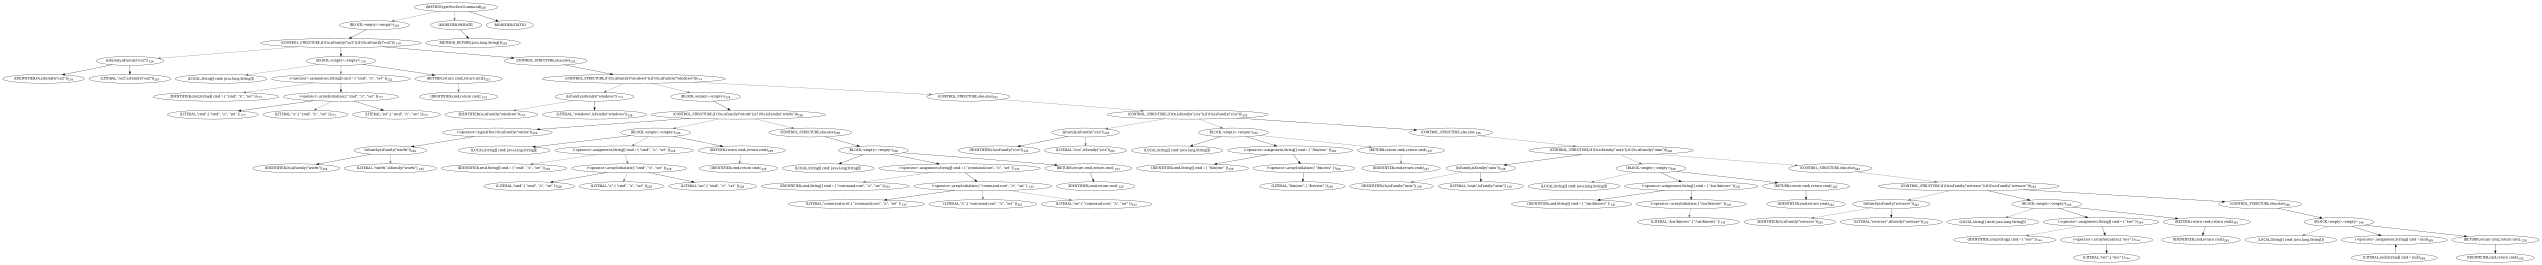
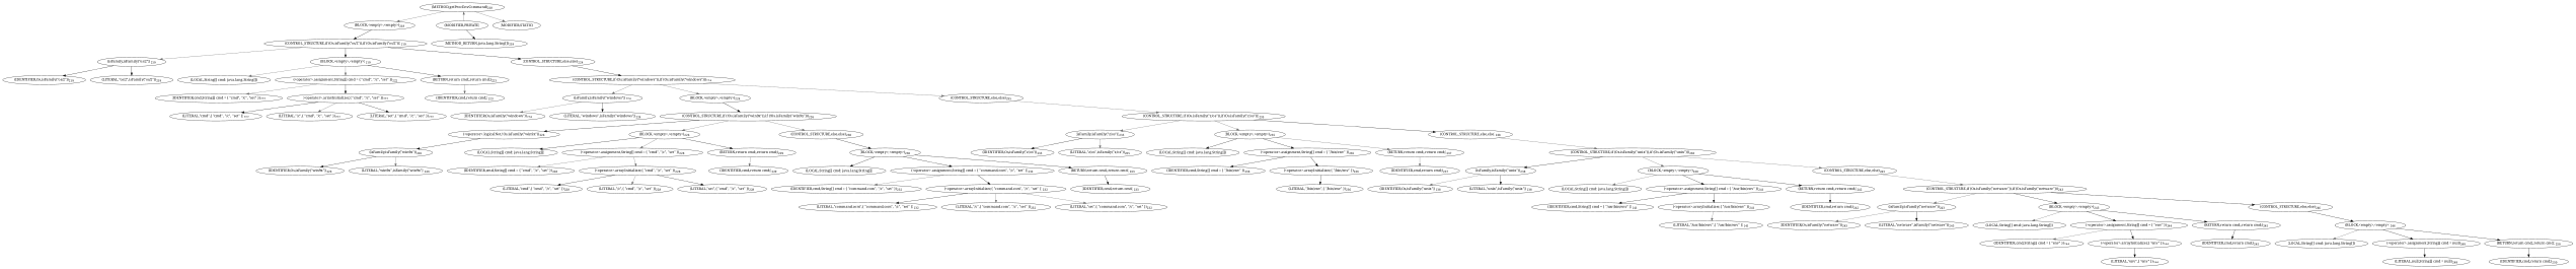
  digraph {
    fontname="Noto Serif"
    node [fontname="Noto Serif"]
    edge [color=black fontname="Noto Serif"]
    n1 [label=<(METHOD,getProcEnvCommand)<SUB>218</SUB>>]
    n2 [label=<(BLOCK,&lt;empty&gt;,&lt;empty&gt;)<SUB>218</SUB>>]
    n3 [label=<(MODIFIER,PRIVATE)>]
    n4 [label=<(MODIFIER,STATIC)>]
    n5 [label=<(CONTROL_STRUCTURE,if (Os.isFamily(&quot;os/2&quot;)),if (Os.isFamily(&quot;os/2&quot;)))<SUB>219</SUB>>]
    n6 [label=<(METHOD_RETURN,java.lang.String[])<SUB>218</SUB>>]
    n7 [label=<(isFamily,isFamily(&quot;os/2&quot;))<SUB>219</SUB>>]
    n8 [label=<(BLOCK,&lt;empty&gt;,&lt;empty&gt;)<SUB>219</SUB>>]
    n9 [label=<(CONTROL_STRUCTURE,else,else)<SUB>224</SUB>>]
    n10 [label=<(IDENTIFIER,Os,isFamily(&quot;os/2&quot;))<SUB>219</SUB>>]
    n11 [label=<(LITERAL,&quot;os/2&quot;,isFamily(&quot;os/2&quot;))<SUB>219</SUB>>]
    n12 [label=<(LOCAL,String[] cmd: java.lang.String[])>]
    n13 [label=<(&lt;operator&gt;.assignment,String[] cmd = { &quot;cmd&quot;, &quot;/c&quot;, &quot;set&quot; })<SUB>222</SUB>>]
    n14 [label=<(RETURN,return cmd;,return cmd;)<SUB>223</SUB>>]
    n15 [label=<(CONTROL_STRUCTURE,if (Os.isFamily(&quot;windows&quot;)),if (Os.isFamily(&quot;windows&quot;)))<SUB>224</SUB>>]
    n16 [label=<(IDENTIFIER,cmd,String[] cmd = { &quot;cmd&quot;, &quot;/c&quot;, &quot;set&quot; })<SUB>222</SUB>>]
    n17 [label=<(&lt;operator&gt;.arrayInitializer,{ &quot;cmd&quot;, &quot;/c&quot;, &quot;set&quot; })<SUB>222</SUB>>]
    n18 [label=<(IDENTIFIER,cmd,return cmd;)<SUB>223</SUB>>]
    n19 [label=<(LITERAL,&quot;cmd&quot;,{ &quot;cmd&quot;, &quot;/c&quot;, &quot;set&quot; })<SUB>222</SUB>>]
    n20 [label=<(LITERAL,&quot;/c&quot;,{ &quot;cmd&quot;, &quot;/c&quot;, &quot;set&quot; })<SUB>222</SUB>>]
    n21 [label=<(LITERAL,&quot;set&quot;,{ &quot;cmd&quot;, &quot;/c&quot;, &quot;set&quot; })<SUB>222</SUB>>]
    n22 [label=<(isFamily,isFamily(&quot;windows&quot;))<SUB>224</SUB>>]
    n23 [label=<(BLOCK,&lt;empty&gt;,&lt;empty&gt;)<SUB>224</SUB>>]
    n24 [label=<(CONTROL_STRUCTURE,else,else)<SUB>235</SUB>>]
    n25 [label=<(IDENTIFIER,Os,isFamily(&quot;windows&quot;))<SUB>224</SUB>>]
    n26 [label=<(LITERAL,&quot;windows&quot;,isFamily(&quot;windows&quot;))<SUB>224</SUB>>]
    n27 [label=<(CONTROL_STRUCTURE,if (!Os.isFamily(&quot;win9x&quot;)),if (!Os.isFamily(&quot;win9x&quot;)))<SUB>226</SUB>>]
    n28 [label=<(CONTROL_STRUCTURE,if (Os.isFamily(&quot;z/os&quot;)),if (Os.isFamily(&quot;z/os&quot;)))<SUB>235</SUB>>]
    n29 [label=<(&lt;operator&gt;.logicalNot,!Os.isFamily(&quot;win9x&quot;))<SUB>226</SUB>>]
    n30 [label=<(BLOCK,&lt;empty&gt;,&lt;empty&gt;)<SUB>226</SUB>>]
    n31 [label=<(CONTROL_STRUCTURE,else,else)<SUB>230</SUB>>]
    n32 [label=<(isFamily,isFamily(&quot;win9x&quot;))<SUB>226</SUB>>]
    n33 [label=<(LOCAL,String[] cmd: java.lang.String[])>]
    n34 [label=<(&lt;operator&gt;.assignment,String[] cmd = { &quot;cmd&quot;, &quot;/c&quot;, &quot;set&quot; })<SUB>228</SUB>>]
    n35 [label=<(RETURN,return cmd;,return cmd;)<SUB>229</SUB>>]
    n36 [label=<(BLOCK,&lt;empty&gt;,&lt;empty&gt;)<SUB>230</SUB>>]
    n37 [label=<(IDENTIFIER,Os,isFamily(&quot;win9x&quot;))<SUB>226</SUB>>]
    n38 [label=<(LITERAL,&quot;win9x&quot;,isFamily(&quot;win9x&quot;))<SUB>226</SUB>>]
    n39 [label=<(IDENTIFIER,cmd,String[] cmd = { &quot;cmd&quot;, &quot;/c&quot;, &quot;set&quot; })<SUB>228</SUB>>]
    n40 [label=<(&lt;operator&gt;.arrayInitializer,{ &quot;cmd&quot;, &quot;/c&quot;, &quot;set&quot; })<SUB>228</SUB>>]
    n41 [label=<(IDENTIFIER,cmd,return cmd;)<SUB>229</SUB>>]
    n42 [label=<(LITERAL,&quot;cmd&quot;,{ &quot;cmd&quot;, &quot;/c&quot;, &quot;set&quot; })<SUB>228</SUB>>]
    n43 [label=<(LITERAL,&quot;/c&quot;,{ &quot;cmd&quot;, &quot;/c&quot;, &quot;set&quot; })<SUB>228</SUB>>]
    n44 [label=<(LITERAL,&quot;set&quot;,{ &quot;cmd&quot;, &quot;/c&quot;, &quot;set&quot; })<SUB>228</SUB>>]
    n45 [label=<(LOCAL,String[] cmd: java.lang.String[])>]
    n46 [label=<(&lt;operator&gt;.assignment,String[] cmd = { &quot;command.com&quot;, &quot;/c&quot;, &quot;set&quot; })<SUB>232</SUB>>]
    n47 [label=<(RETURN,return cmd;,return cmd;)<SUB>233</SUB>>]
    n48 [label=<(IDENTIFIER,cmd,String[] cmd = { &quot;command.com&quot;, &quot;/c&quot;, &quot;set&quot; })<SUB>232</SUB>>]
    n49 [label=<(&lt;operator&gt;.arrayInitializer,{ &quot;command.com&quot;, &quot;/c&quot;, &quot;set&quot; })<SUB>232</SUB>>]
    n50 [label=<(IDENTIFIER,cmd,return cmd;)<SUB>233</SUB>>]
    n51 [label=<(LITERAL,&quot;command.com&quot;,{ &quot;command.com&quot;, &quot;/c&quot;, &quot;set&quot; })<SUB>232</SUB>>]
    n52 [label=<(LITERAL,&quot;/c&quot;,{ &quot;command.com&quot;, &quot;/c&quot;, &quot;set&quot; })<SUB>232</SUB>>]
    n53 [label=<(LITERAL,&quot;set&quot;,{ &quot;command.com&quot;, &quot;/c&quot;, &quot;set&quot; })<SUB>232</SUB>>]
    n54 [label=<(isFamily,isFamily(&quot;z/os&quot;))<SUB>235</SUB>>]
    n55 [label=<(BLOCK,&lt;empty&gt;,&lt;empty&gt;)<SUB>235</SUB>>]
    n56 [label=<(CONTROL_STRUCTURE,else,else)<SUB>238</SUB>>]
    n57 [label=<(IDENTIFIER,Os,isFamily(&quot;z/os&quot;))<SUB>235</SUB>>]
    n58 [label=<(LITERAL,&quot;z/os&quot;,isFamily(&quot;z/os&quot;))<SUB>235</SUB>>]
    n59 [label=<(LOCAL,String[] cmd: java.lang.String[])>]
    n60 [label=<(&lt;operator&gt;.assignment,String[] cmd = { &quot;/bin/env&quot; })<SUB>236</SUB>>]
    n61 [label=<(RETURN,return cmd;,return cmd;)<SUB>237</SUB>>]
    n62 [label=<(CONTROL_STRUCTURE,if (Os.isFamily(&quot;unix&quot;)),if (Os.isFamily(&quot;unix&quot;)))<SUB>238</SUB>>]
    n63 [label=<(IDENTIFIER,cmd,String[] cmd = { &quot;/bin/env&quot; })<SUB>236</SUB>>]
    n64 [label=<(&lt;operator&gt;.arrayInitializer,{ &quot;/bin/env&quot; })<SUB>236</SUB>>]
    n65 [label=<(IDENTIFIER,cmd,return cmd;)<SUB>237</SUB>>]
    n66 [label=<(LITERAL,&quot;/bin/env&quot;,{ &quot;/bin/env&quot; })<SUB>236</SUB>>]
    n67 [label=<(isFamily,isFamily(&quot;unix&quot;))<SUB>238</SUB>>]
    n68 [label=<(BLOCK,&lt;empty&gt;,&lt;empty&gt;)<SUB>238</SUB>>]
    n69 [label=<(CONTROL_STRUCTURE,else,else)<SUB>243</SUB>>]
    n70 [label=<(IDENTIFIER,Os,isFamily(&quot;unix&quot;))<SUB>238</SUB>>]
    n71 [label=<(LITERAL,&quot;unix&quot;,isFamily(&quot;unix&quot;))<SUB>238</SUB>>]
    n72 [label=<(LOCAL,String[] cmd: java.lang.String[])>]
    n73 [label=<(&lt;operator&gt;.assignment,String[] cmd = { &quot;/usr/bin/env&quot; })<SUB>241</SUB>>]
    n74 [label=<(RETURN,return cmd;,return cmd;)<SUB>242</SUB>>]
    n75 [label=<(CONTROL_STRUCTURE,if (Os.isFamily(&quot;netware&quot;)),if (Os.isFamily(&quot;netware&quot;)))<SUB>243</SUB>>]
    n76 [label=<(IDENTIFIER,cmd,String[] cmd = { &quot;/usr/bin/env&quot; })<SUB>241</SUB>>]
    n77 [label=<(&lt;operator&gt;.arrayInitializer,{ &quot;/usr/bin/env&quot; })<SUB>241</SUB>>]
    n78 [label=<(IDENTIFIER,cmd,return cmd;)<SUB>242</SUB>>]
    n79 [label=<(LITERAL,&quot;/usr/bin/env&quot;,{ &quot;/usr/bin/env&quot; })<SUB>241</SUB>>]
    n80 [label=<(isFamily,isFamily(&quot;netware&quot;))<SUB>243</SUB>>]
    n81 [label=<(BLOCK,&lt;empty&gt;,&lt;empty&gt;)<SUB>243</SUB>>]
    n82 [label=<(CONTROL_STRUCTURE,else,else)<SUB>246</SUB>>]
    n83 [label=<(IDENTIFIER,Os,isFamily(&quot;netware&quot;))<SUB>243</SUB>>]
    n84 [label=<(LITERAL,&quot;netware&quot;,isFamily(&quot;netware&quot;))<SUB>243</SUB>>]
    n85 [label=<(LOCAL,String[] cmd: java.lang.String[])>]
    n86 [label=<(&lt;operator&gt;.assignment,String[] cmd = { &quot;env&quot; })<SUB>244</SUB>>]
    n87 [label=<(RETURN,return cmd;,return cmd;)<SUB>245</SUB>>]
    n88 [label=<(BLOCK,&lt;empty&gt;,&lt;empty&gt;)<SUB>246</SUB>>]
    n89 [label=<(IDENTIFIER,cmd,String[] cmd = { &quot;env&quot; })<SUB>244</SUB>>]
    n90 [label=<(&lt;operator&gt;.arrayInitializer,{ &quot;env&quot; })<SUB>244</SUB>>]
    n91 [label=<(IDENTIFIER,cmd,return cmd;)<SUB>245</SUB>>]
    n92 [label=<(LITERAL,&quot;env&quot;,{ &quot;env&quot; })<SUB>244</SUB>>]
    n93 [label=<(LOCAL,String[] cmd: java.lang.String[])>]
    n94 [label=<(&lt;operator&gt;.assignment,String[] cmd = null)<SUB>249</SUB>>]
    n95 [label=<(RETURN,return cmd;,return cmd;)<SUB>250</SUB>>]
    n96 [label=<(LITERAL,null,String[] cmd = null)<SUB>249</SUB>>]
    n97 [label=<(IDENTIFIER,cmd,return cmd;)<SUB>250</SUB>>]
    n1 -> n2 [color=gray40]
-   n1 -> n3 [color=gray40]
-   n1 -> n4
+   n3 -> n1 [color=gray40]
+   n1 -> n4 [color=gray40]
    n2 -> n5
    n3 -> n6
    n5 -> n7 [color=gray40]
    n5 -> n8
    n5 -> n9
    n7 -> n10
    n7 -> n11
    n8 -> n12 [color=gray40]
    n8 -> n13 [color=gray40]
    n8 -> n14
    n9 -> n15
    n13 -> n16 [color=gray40]
    n13 -> n17
    n14 -> n18 [color=gray40]
    n15 -> n22 [color=gray40]
    n15 -> n23 [color=gray40]
    n15 -> n24 [color=gray40]
    n17 -> n19
    n17 -> n20 [color=gray40]
    n17 -> n21
    n22 -> n25 [color=gray40]
    n22 -> n26
    n23 -> n27
    n24 -> n28 [color=gray40]
    n27 -> n29
    n27 -> n30 [color=gray40]
    n27 -> n31 [color=gray40]
    n28 -> n54 [color=gray40]
    n28 -> n55 [color=gray40]
    n28 -> n56
    n29 -> n32
    n30 -> n33
    n30 -> n34 [color=gray40]
    n30 -> n35
    n31 -> n36
    n32 -> n37
    n32 -> n38 [color=gray40]
    n34 -> n39 [color=gray40]
    n34 -> n40 [color=gray40]
    n35 -> n41 [color=gray40]
    n36 -> n45
    n36 -> n46
    n36 -> n47
    n40 -> n42
    n40 -> n43 [color=gray40]
    n40 -> n44
    n46 -> n48 [color=gray40]
    n46 -> n49
    n47 -> n50
    n49 -> n51
    n49 -> n52 [color=gray40]
    n49 -> n53 [color=gray40]
    n54 -> n57
    n54 -> n58 [color=gray40]
    n55 -> n59
    n55 -> n60
    n55 -> n61 [color=gray40]
    n56 -> n62 [color=gray40]
    n60 -> n63
    n60 -> n64
    n61 -> n65 [color=gray40]
    n62 -> n67
    n62 -> n68 [color=gray40]
    n62 -> n69 [color=gray40]
    n64 -> n66
    n67 -> n70 [color=gray40]
    n67 -> n71
    n68 -> n72 [color=gray40]
    n68 -> n73
    n68 -> n74
    n69 -> n75 [color=gray40]
    n73 -> n76
    n73 -> n77
    n74 -> n78
    n75 -> n80 [color=gray40]
    n75 -> n81
    n75 -> n82
    n77 -> n79 [color=gray40]
    n80 -> n83 [color=gray40]
    n80 -> n84
    n81 -> n85 [color=gray40]
    n81 -> n86
    n81 -> n87
    n82 -> n88
    n86 -> n89 [color=gray40]
    n86 -> n90
    n87 -> n91
    n88 -> n93 [color=gray40]
    n88 -> n94
    n88 -> n95
    n90 -> n92
-   n96 -> n94
+   n94 -> n96
    n95 -> n97
  }
